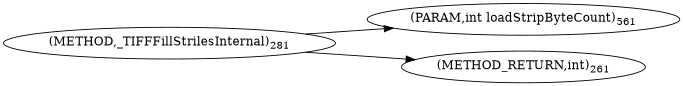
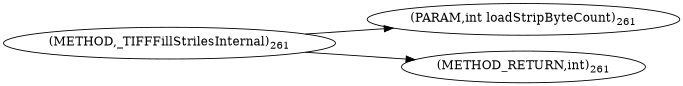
  digraph {
    rankdir=LR
-   n1 [label=<(METHOD,_TIFFFillStrilesInternal)<SUB>281</SUB>>]
-   n2 [label=<(PARAM,int loadStripByteCount)<SUB>561</SUB>>]
+   n1 [label=<(METHOD,_TIFFFillStrilesInternal)<SUB>261</SUB>>]
+   n2 [label=<(PARAM,int loadStripByteCount)<SUB>261</SUB>>]
    n3 [label=<(METHOD_RETURN,int)<SUB>261</SUB>>]
    n1 -> n2
    n1 -> n3
  }
